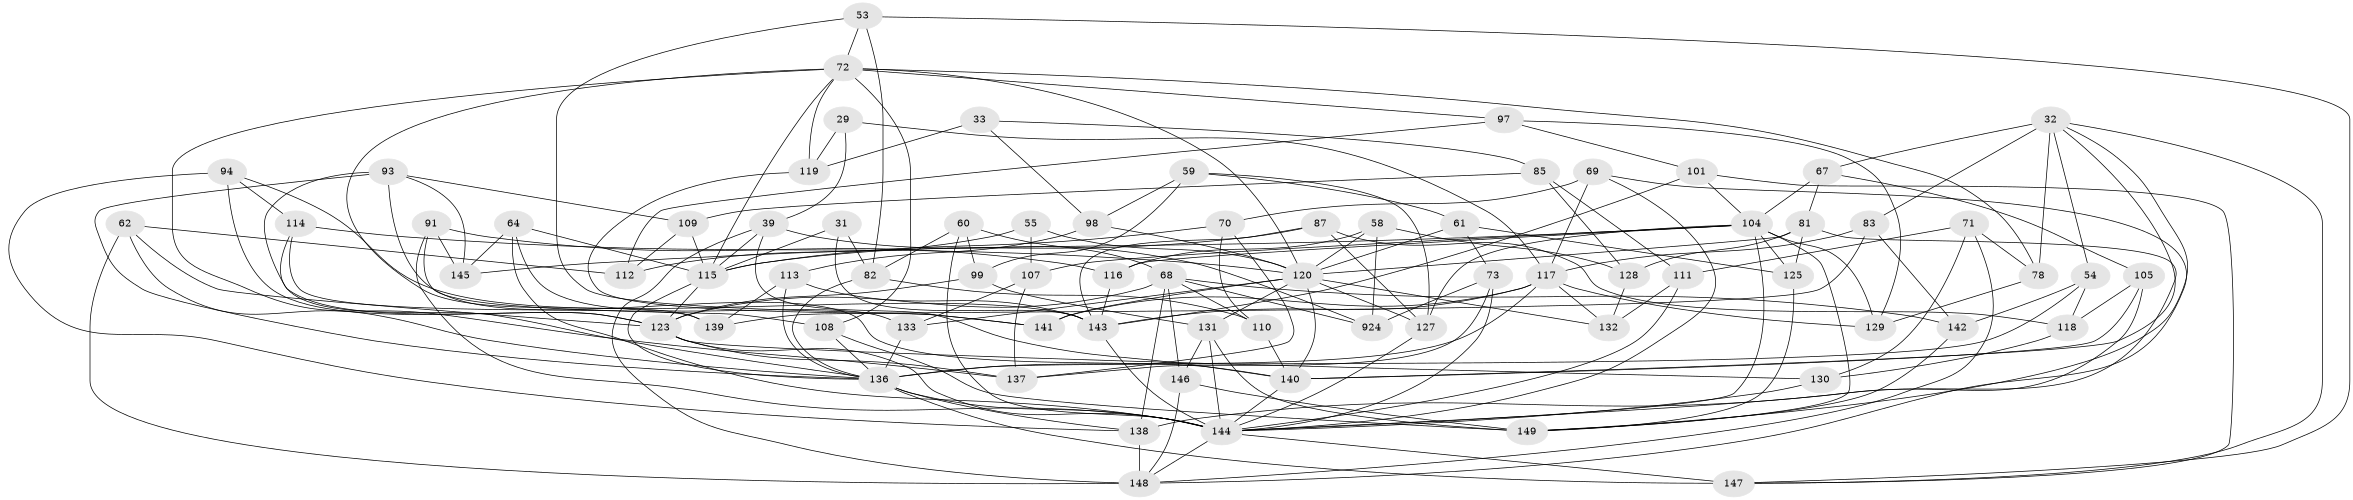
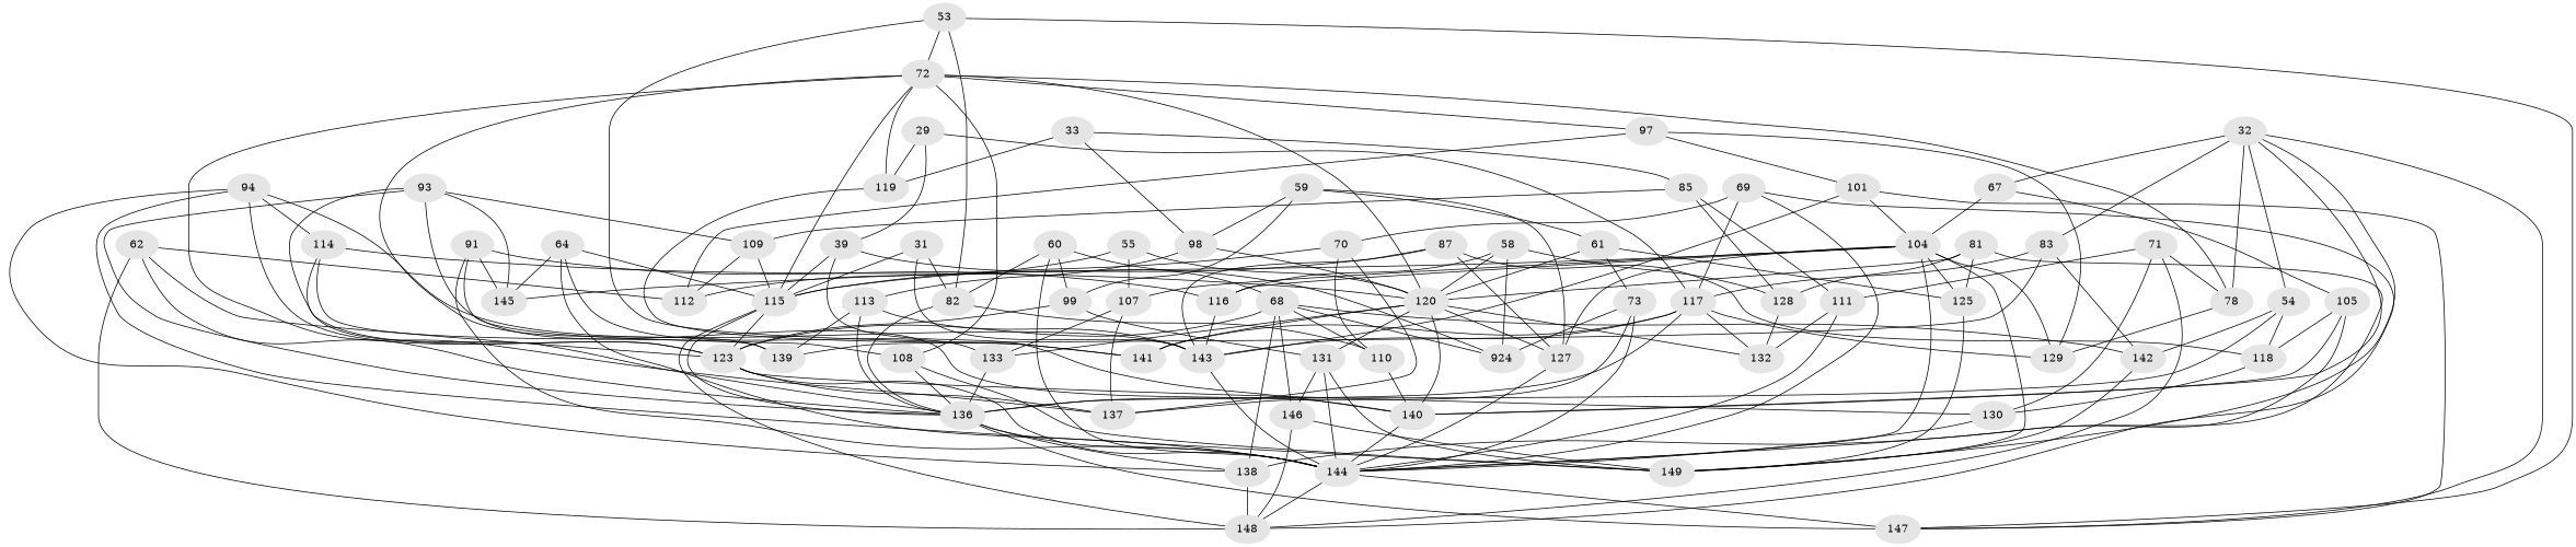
  graph {
    node [color=gray90 style=filled]
    n1 [label=39]
    29
    117 [super="+6+25"]
    119 [super="+24"]
    115 [super="+51+43+102+92+76"]
    140 [super="+44+77"]
    n7 [label=924]
    143 [super="+66"]
    141
    136 [super="+17+106+103+122"]
    129
    132
    82 [super="+4"]
    110
    31
    123 [super="+15+88+38"]
    148 [super="+100"]
    144 [super="+3+36+121+135"]
    32 [super="+1+5"]
    54
    67 [super="+57"]
    78
    83
    147 [super="+46"]
    149 [super="+26+84"]
    118
    142
    81 [super="+10"]
    104 [super="+45"]
    105
    139
    33
    85
    98
    128
    111
    109
    120 [super="+65+63"]
    113
    72 [super="+50+39"]
    137 [super="+74"]
    97
    108
    53
    130
    138 [super="+134"]
    107 [super="+37"]
    133 [super="+95"]
    55
    112
    127 [super="+126"]
    131 [super="+86"]
    58
    116
    59
    61
    99
    73
    125 [super="+18"]
    68 [super="+30+48"]
    146 [super="+96"]
    60
    62
    64
    145
    69
    70
    71
    101
    87
    91
    93 [super="+47"]
    94 [super="+21"]
    114
    n1 -- 115
    n1 -- 140
    n1 -- n7
    29 -- n1
    29 -- 117
    29 -- 119 [weight=2]
    117 -- 143
    117 -- 141
    117 -- 136
    117 -- 129
    117 -- 132
    119 -- 141
    115 -- 136 [weight=3]
    115 -- 123 [weight=3]
-   n1 -- 148 [weight=3]
+   115 -- 148 [weight=3]
    140 -- 144 [weight=2]
    143 -- 144
    136 -- 144 [weight=5]
    136 -- 147
    136 -- 138
    82 -- 136
    82 -- 110
    110 -- 140
    31 -- 115
    31 -- 143
    31 -- 82 [weight=2]
    123 -- 144
    123 -- 137 [weight=2]
    123 -- 130
    144 -- 148 [weight=3]
    144 -- 147 [weight=2]
    32 -- 140
    32 -- 54
    32 -- 67 [weight=2]
    32 -- 78
    32 -- 83
    32 -- 147
    32 -- 149
    54 -- 136
    54 -- 118
    54 -- 142
-   67 -- 81
    67 -- 104 [weight=2]
    67 -- 105
    78 -- 129
    83 -- 117
    83 -- 142
    83 -- 139
    118 -- 130
    142 -- 149
    81 -- 128
    81 -- 120
    81 -- 138
    81 -- 125 [weight=2]
    104 -- 129
    104 -- 144 [weight=2]
    104 -- 149
    104 -- 107
    104 -- 127
    104 -- 116
    104 -- 125
    104 -- 145
    105 -- 140
    105 -- 144
    105 -- 118
    33 -- 119 [weight=2]
    33 -- 85
    33 -- 98
    85 -- 128
    85 -- 111
    85 -- 109
    98 -- 120
    98 -- 113
    128 -- 132
    111 -- 132
    111 -- 144
    109 -- 115
    109 -- 112
    120 -- 140
    120 -- 141
    120 -- 132
    120 -- 133
    120 -- 127
    120 -- 131
    113 -- 143
    113 -- 136
    113 -- 139
    72 -- 119
    72 -- 115
    72 -- 78
    72 -- 139
    72 -- 120 [weight=2]
    72 -- 137
    72 -- 97
    72 -- 108
    97 -- 129
    97 -- 112
    97 -- 101
    108 -- 136
    108 -- 149
    53 -- 141
    53 -- 82
    53 -- 147
    53 -- 72
    130 -- 144
    138 -- 148
    107 -- 137
    107 -- 133 [weight=2]
    133 -- 136 [weight=2]
    55 -- 120
    55 -- 107 [weight=2]
    55 -- 112
    127 -- 144 [weight=2]
    131 -- 144 [weight=2]
    131 -- 149
    131 -- 146
    58 -- n7
    58 -- 128
    58 -- 120
    58 -- 116
    116 -- 143
    59 -- 98
    59 -- 127
    59 -- 61
    59 -- 99
    61 -- 120
    61 -- 73
    61 -- 125
    99 -- 123
    99 -- 131
    73 -- n7
    73 -- 144
    73 -- 137
    125 -- 149 [weight=2]
    68 -- n7
    68 -- 110
    68 -- 123
    68 -- 142
    68 -- 138 [weight=2]
    68 -- 146
    146 -- 148 [weight=2]
    146 -- 149 [weight=2]
    60 -- 82
    60 -- 144
    60 -- 99
    60 -- 68
    62 -- 136
    62 -- 123
    62 -- 148
    62 -- 112
    64 -- 115
    64 -- 144
    64 -- 133
    64 -- 145
    69 -- 117
    69 -- 148
    69 -- 144
    69 -- 70
    70 -- 115
    70 -- 110
    70 -- 137
    71 -- 148
    71 -- 78
    71 -- 111
    71 -- 130
    101 -- 143
    101 -- 147
    101 -- 104
    87 -- 115
    87 -- 143
    87 -- 118
    87 -- 127
    91 -- 144
    91 -- 108
    91 -- 116
    91 -- 145
    93 -- 140
    93 -- 136
    93 -- 123 [weight=2]
    93 -- 109
    93 -- 145
    94 -- 143
    94 -- 123 [weight=2]
+   94 -- 149
    94 -- 138
    94 -- 114
    114 -- 136
    114 -- 139
    114 -- 120
  }
